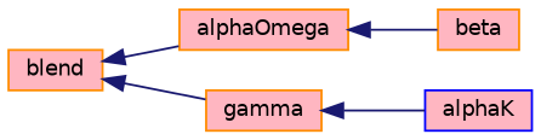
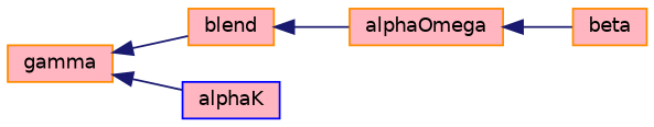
  digraph {
    rankdir=LR
    node [color=darkorange fillcolor=lightpink fontname=Helvetica fontsize=10 shape=record style=filled]
    edge [color=midnightblue dir=back fontname=Helvetica fontsize=10 labelfontname=Helvetica labelfontsize=10 style=solid]
    n1 [fontcolor=black height=0.2 label=blend width=0.4]
    n2 [height=0.2 label=alphaOmega width=0.4]
    n3 [height=0.2 label=gamma width=0.4]
    n4 [color=blue height=0.2 label=alphaK width=0.4]
    n5 [height=0.2 label=beta width=0.4]
    n1 -> n2
-   n1 -> n3
+   n3 -> n1
    n2 -> n5
    n3 -> n4
  }
